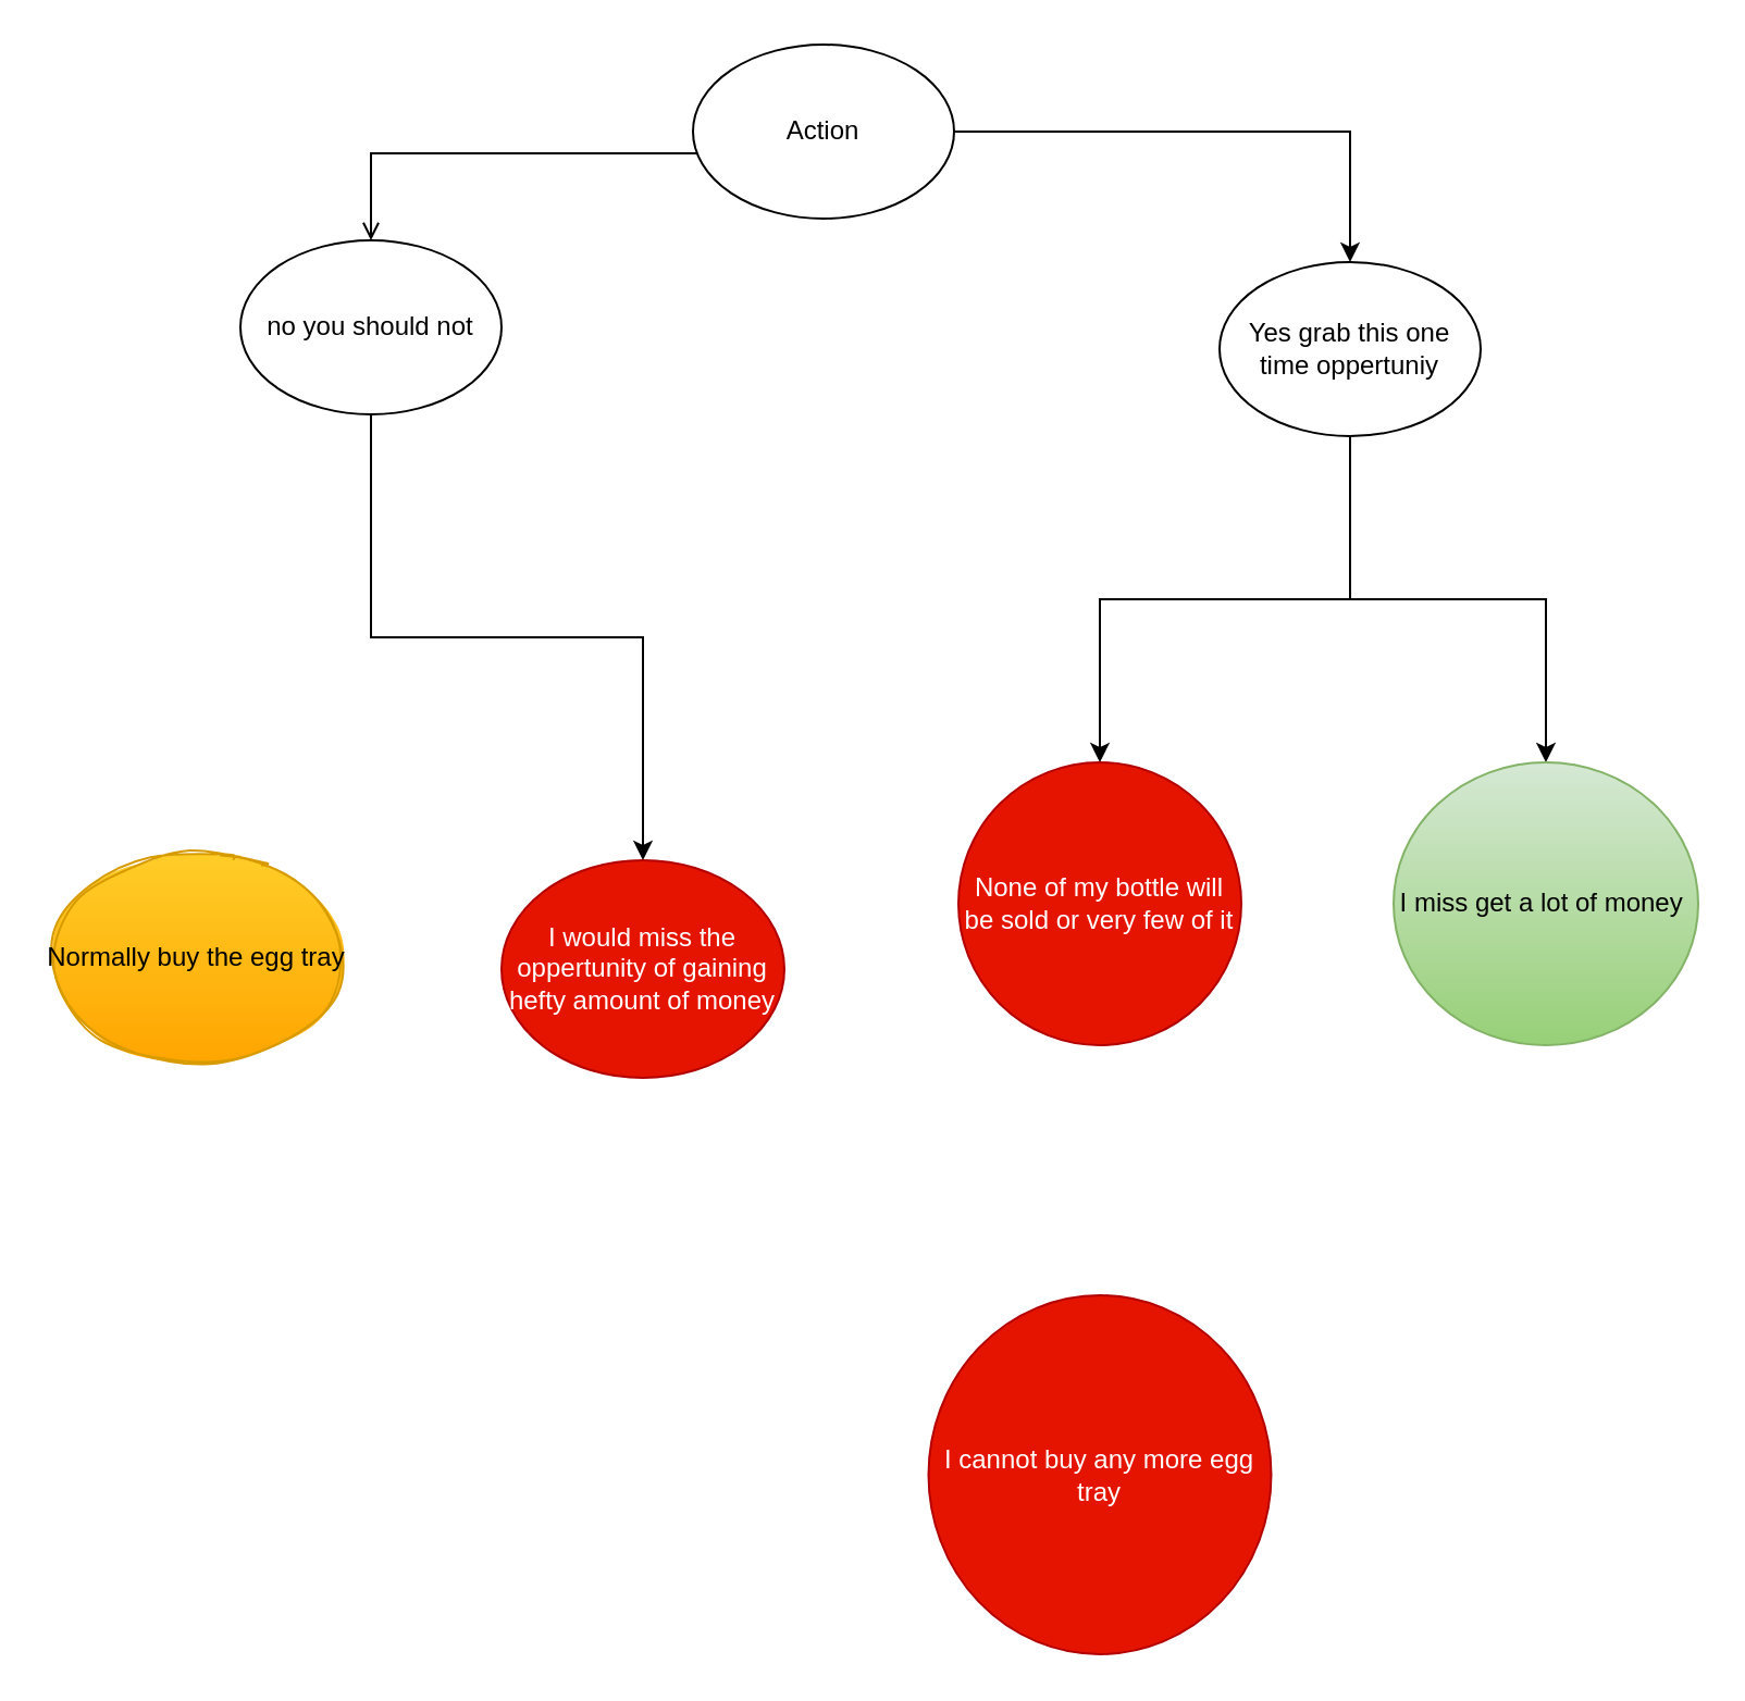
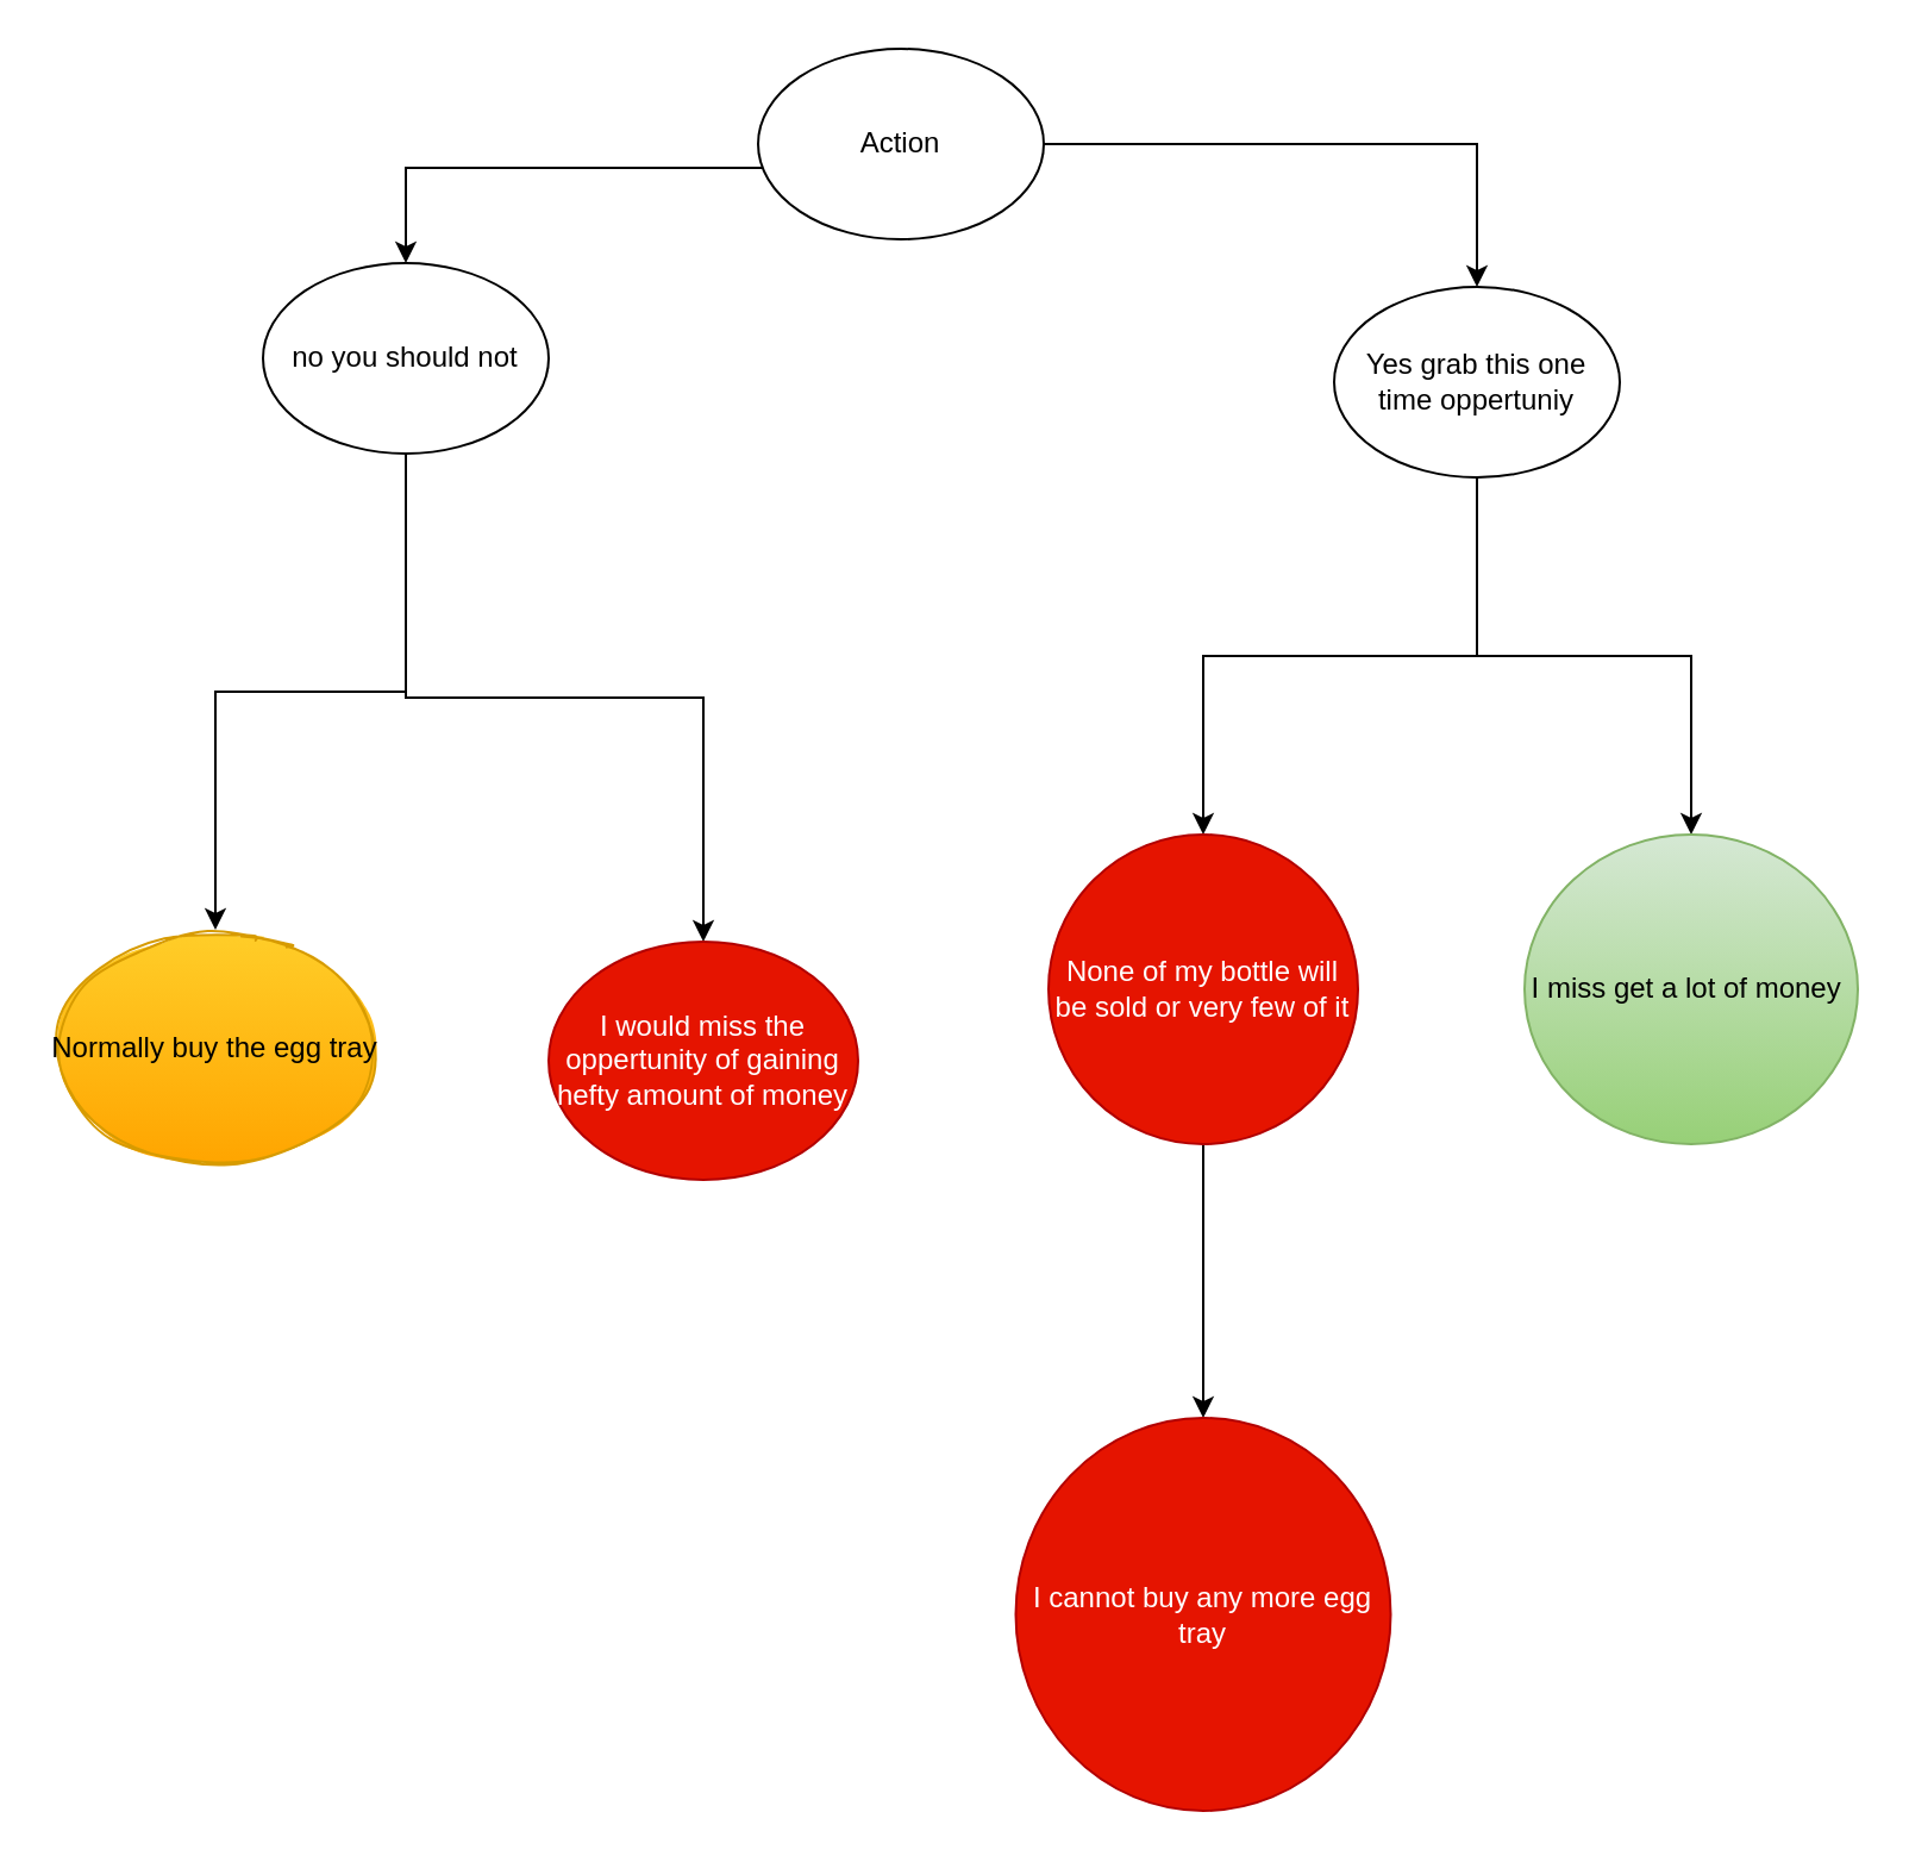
  <mxCell id="0" />
  <mxCell id="1" parent="0" />
- <mxCell id="2" value="" style="edgeStyle=orthogonalEdgeStyle;rounded=0;orthogonalLoop=1;jettySize=auto;html=1;endArrow=open;" edge="1" parent="1" source="4" target="7"><mxGeometry relative="1" as="geometry"><Array as="points"><mxPoint x="280" y="70" /><mxPoint x="280" y="70" /></Array></mxGeometry></mxCell>
+ <mxCell id="2" value="" style="edgeStyle=orthogonalEdgeStyle;rounded=0;orthogonalLoop=1;jettySize=auto;html=1;" edge="1" parent="1" source="4" target="7"><mxGeometry relative="1" as="geometry"><Array as="points"><mxPoint x="280" y="70" /><mxPoint x="280" y="70" /></Array></mxGeometry></mxCell>
  <mxCell id="3" value="" style="edgeStyle=orthogonalEdgeStyle;rounded=0;orthogonalLoop=1;jettySize=auto;html=1;" edge="1" parent="1" source="4" target="10"><mxGeometry relative="1" as="geometry" /></mxCell>
  <mxCell id="4" value="Action" style="ellipse;whiteSpace=wrap;html=1;" vertex="1" parent="1"><mxGeometry x="318" y="20" width="120" height="80" as="geometry" /></mxCell>
  <mxCell id="5" value="" style="edgeStyle=orthogonalEdgeStyle;rounded=0;orthogonalLoop=1;jettySize=auto;html=1;" edge="1" parent="1" source="7" target="11"><mxGeometry relative="1" as="geometry" /></mxCell>
+ <mxCell id="6" style="edgeStyle=orthogonalEdgeStyle;rounded=0;orthogonalLoop=1;jettySize=auto;html=1;" edge="1" parent="1" source="7" target="12"><mxGeometry relative="1" as="geometry" /></mxCell>
  <mxCell id="7" value="no you should not" style="ellipse;whiteSpace=wrap;html=1;" vertex="1" parent="1"><mxGeometry x="110" y="110" width="120" height="80" as="geometry" /></mxCell>
  <mxCell id="8" value="" style="edgeStyle=orthogonalEdgeStyle;rounded=0;orthogonalLoop=1;jettySize=auto;html=1;" edge="1" parent="1" source="10" target="13"><mxGeometry relative="1" as="geometry" /></mxCell>
  <mxCell id="9" style="edgeStyle=orthogonalEdgeStyle;rounded=0;orthogonalLoop=1;jettySize=auto;html=1;" edge="1" parent="1" source="10" target="15"><mxGeometry relative="1" as="geometry"><mxPoint x="280" y="380" as="targetPoint" /></mxGeometry></mxCell>
  <mxCell id="10" value="Yes grab this one time oppertuniy" style="ellipse;whiteSpace=wrap;html=1;" vertex="1" parent="1"><mxGeometry x="560" y="120" width="120" height="80" as="geometry" /></mxCell>
  <mxCell id="11" value="I would miss the oppertunity of gaining hefty amount of money" style="ellipse;whiteSpace=wrap;html=1;fillColor=#e51400;fontColor=#ffffff;strokeColor=#B20000;" vertex="1" parent="1"><mxGeometry x="230" y="395" width="130" height="100" as="geometry" /></mxCell>
  <mxCell id="12" value="Normally buy the egg tray" style="ellipse;whiteSpace=wrap;html=1;fillColor=#ffcd28;gradientColor=#ffa500;strokeColor=#d79b00;shadow=0;sketch=1;" vertex="1" parent="1"><mxGeometry x="20" y="390" width="140" height="100" as="geometry" /></mxCell>
  <mxCell id="13" value="I miss get a lot of money&amp;nbsp;" style="ellipse;whiteSpace=wrap;html=1;fillColor=#d5e8d4;gradientColor=#97d077;strokeColor=#82b366;" vertex="1" parent="1"><mxGeometry x="640" y="350" width="140" height="130" as="geometry" /></mxCell>
+ <mxCell id="14" value="" style="edgeStyle=orthogonalEdgeStyle;rounded=0;orthogonalLoop=1;jettySize=auto;html=1;" edge="1" parent="1" source="15" target="16"><mxGeometry relative="1" as="geometry" /></mxCell>
  <mxCell id="15" value="None of my bottle will be sold or very few of it" style="ellipse;whiteSpace=wrap;html=1;aspect=fixed;fillColor=#e51400;fontColor=#ffffff;strokeColor=#B20000;" vertex="1" parent="1"><mxGeometry x="440" y="350" width="130" height="130" as="geometry" /></mxCell>
  <mxCell id="16" value="I cannot buy any more egg tray" style="ellipse;whiteSpace=wrap;html=1;fillColor=#e51400;strokeColor=#B20000;fontColor=#ffffff;" vertex="1" parent="1"><mxGeometry x="426.25" y="595" width="157.5" height="165" as="geometry" /></mxCell>
